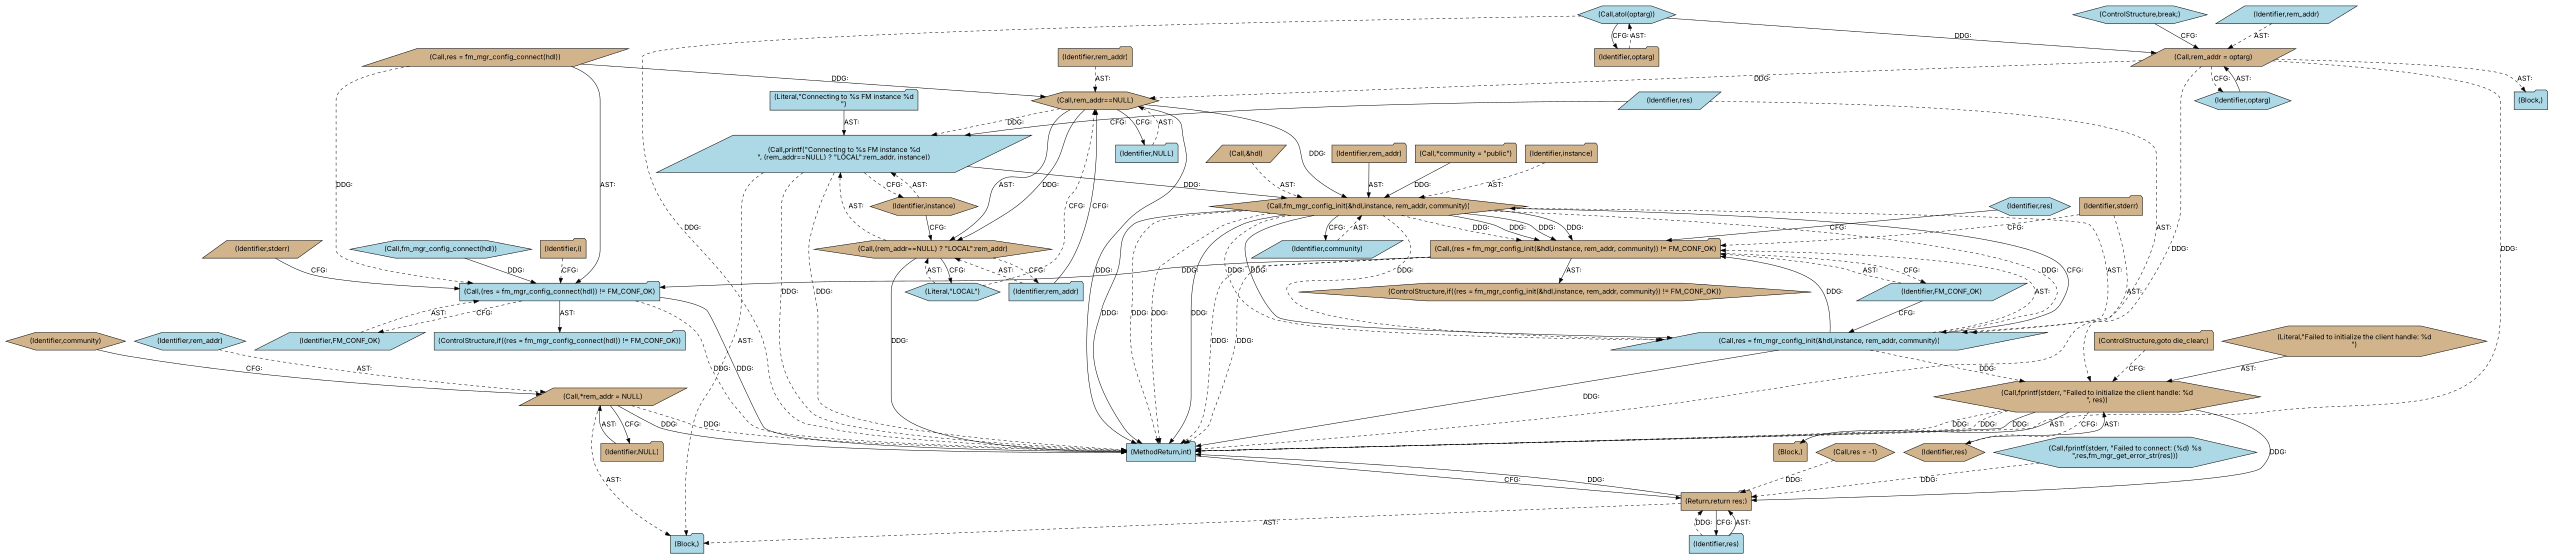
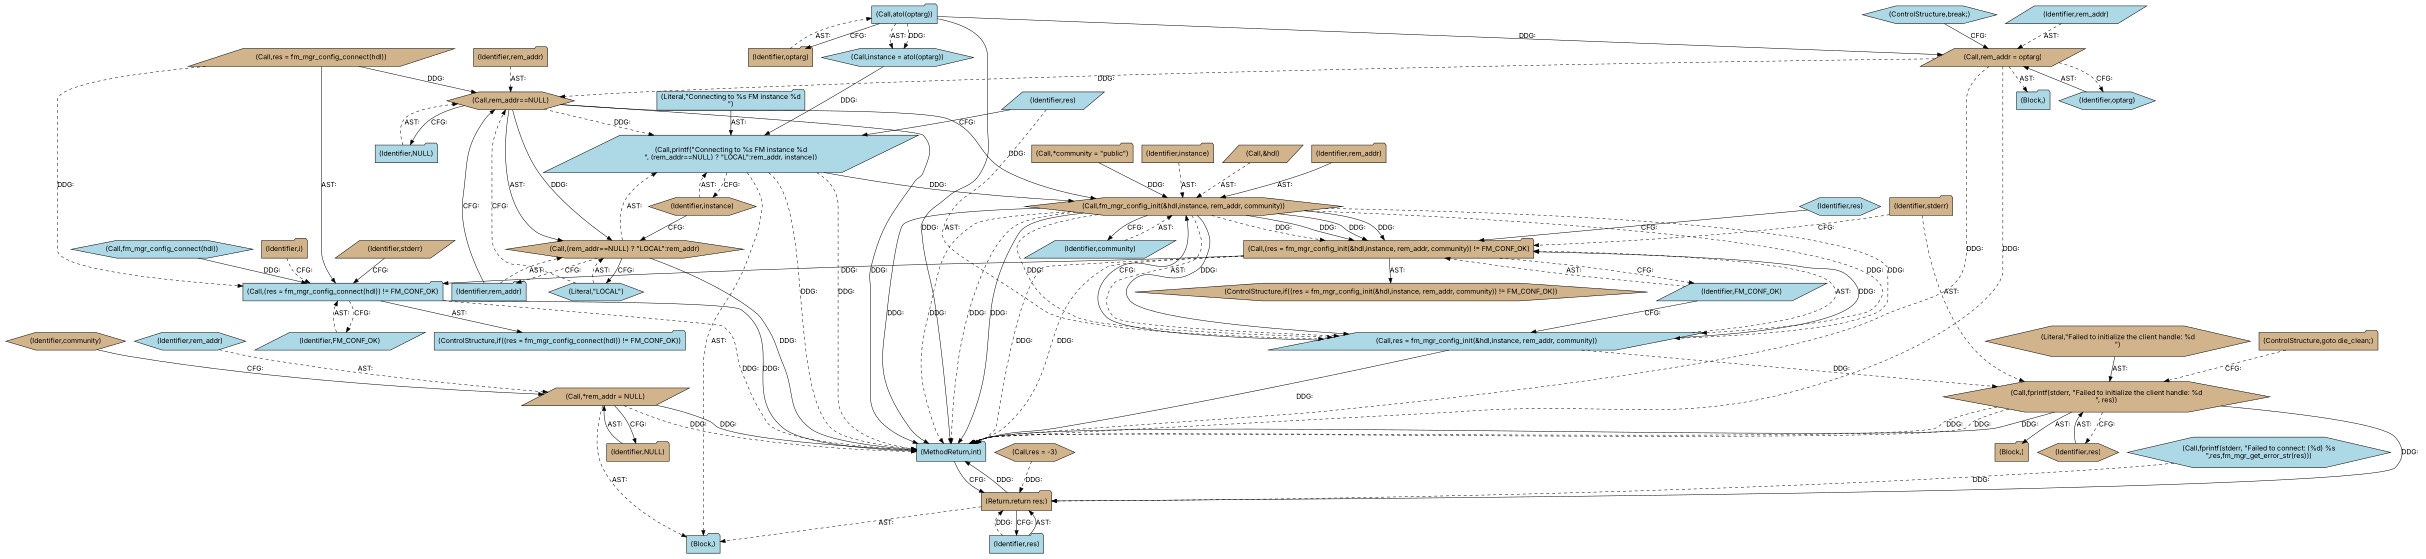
  digraph {
    fontname=Inter
    node [fillcolor=tan fontname=Inter shape=folder style=filled]
    edge [fontname=Inter style=dashed]
    n1 [label="(Call,rem_addr==NULL)" shape=hexagon]
    n2 [fillcolor=lightblue label="(Call,printf(\"Connecting to %s FM instance %d\n\", (rem_addr==NULL) ? \"LOCAL\":rem_addr, instance))" shape=parallelogram]
    n3 [label="(Call,fm_mgr_config_init(&hdl,instance, rem_addr, community))" shape=hexagon]
    n4 [label="(Call,(rem_addr==NULL) ? \"LOCAL\":rem_addr)" shape=hexagon]
    n5 [fillcolor=lightblue label="(Identifier,NULL)"]
    n6 [fillcolor=lightblue label="(MethodReturn,int)"]
    n7 [fillcolor=lightblue label="(Block,)"]
    n8 [label="(Identifier,instance)" shape=hexagon]
    n9 [label="(Call,(res = fm_mgr_config_init(&hdl,instance, rem_addr, community)) != FM_CONF_OK)"]
    n10 [fillcolor=lightblue label="(Call,res = fm_mgr_config_init(&hdl,instance, rem_addr, community))" shape=parallelogram]
    n11 [fillcolor=lightblue label="(Identifier,community)" shape=parallelogram]
    n12 [fillcolor=lightblue label="(Identifier,rem_addr)"]
    n13 [fillcolor=lightblue label="(Literal,\"LOCAL\")" shape=hexagon]
    n14 [label="(Return,return res;)"]
    n15 [label="(Call,rem_addr = optarg)" shape=parallelogram]
    n16 [fillcolor=lightblue label="(Block,)"]
    n17 [fillcolor=lightblue label="(Identifier,optarg)" shape=hexagon]
-   n18 [fillcolor=lightblue label="(Call,atol(optarg))" shape=hexagon]
+   n18 [fillcolor=lightblue label="(Call,atol(optarg))"]
+   n19 [fillcolor=lightblue label="(Call,instance = atol(optarg))" shape=hexagon]
    n20 [label="(Identifier,optarg)"]
    n21 [label="(Call,*rem_addr = NULL)" shape=parallelogram]
    n22 [label="(Identifier,NULL)"]
    n23 [fillcolor=lightblue label="(Call,(res = fm_mgr_config_connect(hdl)) != FM_CONF_OK)"]
    n24 [fillcolor=lightblue label="(Identifier,FM_CONF_OK)" shape=parallelogram]
    n25 [label="(ControlStructure,if((res = fm_mgr_config_init(&hdl,instance, rem_addr, community)) != FM_CONF_OK))" shape=hexagon]
    n26 [label="(Call,fprintf(stderr, \"Failed to initialize the client handle: %d\n\", res))" shape=hexagon]
    n27 [fillcolor=lightblue label="(Identifier,FM_CONF_OK)" shape=parallelogram]
    n28 [fillcolor=lightblue label="(ControlStructure,if((res = fm_mgr_config_connect(hdl)) != FM_CONF_OK))"]
    n29 [label="(Identifier,res)" shape=hexagon]
    n30 [label="(Block,)"]
    n31 [fillcolor=lightblue label="(Identifier,res)"]
    n32 [fillcolor=lightblue label="(Literal,\"Connecting to %s FM instance %d\n\")"]
    n33 [label="(Identifier,stderr)" shape=parallelogram]
    n34 [label="(Literal,\"Failed to initialize the client handle: %d\n\")" shape=hexagon]
    n35 [label="(Identifier,community)" shape=hexagon]
    n36 [label="(ControlStructure,goto die_clean;)"]
-   n37 [label="(Call,res = -1)" shape=hexagon]
+   n37 [label="(Call,res = -3)" shape=hexagon]
    n38 [label="(Identifier,instance)"]
    n39 [fillcolor=lightblue label="(Call,fprintf(stderr, \"Failed to connect: (%d) %s\n\",res,fm_mgr_get_error_str(res)))" shape=hexagon]
    n40 [fillcolor=lightblue label="(Identifier,rem_addr)" shape=parallelogram]
    n41 [fillcolor=lightblue label="(Call,fm_mgr_config_connect(hdl))" shape=hexagon]
    n42 [fillcolor=lightblue label="(Identifier,rem_addr)" shape=hexagon]
    n43 [label="(Identifier,i)"]
    n44 [label="(Call,&hdl)" shape=parallelogram]
    n45 [fillcolor=lightblue label="(Identifier,res)" shape=hexagon]
    n46 [fillcolor=lightblue label="(Identifier,res)" shape=parallelogram]
    n47 [label="(Identifier,stderr)"]
    n48 [label="(Identifier,rem_addr)"]
    n49 [label="(Call,res = fm_mgr_config_connect(hdl))" shape=parallelogram]
    n50 [fillcolor=lightblue label="(ControlStructure,break;)" shape=hexagon]
    n51 [label="(Call,*community = \"public\")"]
    n52 [label="(Identifier,rem_addr)"]
    n1 -> n2 [label="DDG: "]
    n1 -> n3 [label="DDG: " style=solid]
    n1 -> n4 [label="AST: " style=solid]
    n1 -> n4 [label="DDG: " style=solid]
    n1 -> n5 [label="CFG: " style=solid]
    n1 -> n6 [label="DDG: " style=solid]
    n2 -> n3 [label="DDG: " style=solid]
    n2 -> n6 [label="DDG: "]
    n2 -> n6 [label="DDG: "]
    n2 -> n7 [label="AST: "]
    n2 -> n8 [label="CFG: "]
    n3 -> n6 [label="DDG: " style=solid]
    n3 -> n6 [label="DDG: " style=solid]
    n3 -> n6 [label="DDG: "]
    n3 -> n6 [label="DDG: "]
    n3 -> n9 [label="DDG: " style=solid]
    n3 -> n9 [label="DDG: "]
    n3 -> n9 [label="DDG: " style=solid]
    n3 -> n9 [label="DDG: " style=solid]
    n3 -> n10 [label="AST: "]
    n3 -> n10 [label="DDG: " style=solid]
    n3 -> n10 [label="DDG: "]
    n3 -> n10 [label="DDG: "]
    n3 -> n10 [label="DDG: "]
    n3 -> n11 [label="CFG: " style=solid]
    n4 -> n2 [label="AST: "]
    n4 -> n6 [label="DDG: " style=solid]
    n4 -> n12 [label="CFG: "]
    n4 -> n13 [label="CFG: " style=solid]
    n5 -> n1 [label="AST: "]
    n6 -> n14 [label="CFG: " style=solid]
    n8 -> n2 [label="AST: "]
    n8 -> n4 [label="CFG: " style=solid]
    n9 -> n6 [label="DDG: "]
    n9 -> n6 [label="DDG: "]
    n9 -> n23 [label="DDG: " style=solid]
    n9 -> n24 [label="CFG: "]
    n9 -> n25 [label="AST: " style=solid]
    n10 -> n3 [label="CFG: " style=solid]
    n10 -> n6 [label="DDG: " style=solid]
    n10 -> n9 [label="AST: "]
    n10 -> n9 [label="DDG: " style=solid]
    n10 -> n26 [label="DDG: "]
    n11 -> n3 [label="AST: "]
    n12 -> n1 [label="CFG: " style=solid]
    n12 -> n4 [label="AST: "]
    n13 -> n1 [label="CFG: "]
    n13 -> n4 [label="AST: "]
    n14 -> n6 [label="DDG: " style=solid]
    n14 -> n7 [label="AST: "]
    n14 -> n31 [label="CFG: " style=solid]
    n15 -> n1 [label="DDG: "]
    n15 -> n6 [label="DDG: "]
    n15 -> n6 [label="DDG: "]
    n15 -> n16 [label="AST: "]
    n15 -> n17 [label="CFG: "]
    n17 -> n15 [label="AST: " style=solid]
-   n18 -> n6 [label="DDG: "]
+   n18 -> n6 [label="DDG: " style=solid]
    n18 -> n15 [label="DDG: " style=solid]
+   n18 -> n19 [label="AST: "]
+   n18 -> n19 [label="DDG: "]
    n18 -> n20 [label="CFG: " style=solid]
+   n19 -> n2 [label="DDG: " style=solid]
    n20 -> n18 [label="AST: "]
    n21 -> n6 [label="DDG: "]
    n21 -> n6 [label="DDG: " style=solid]
    n21 -> n7 [label="AST: "]
    n21 -> n22 [label="CFG: " style=solid]
    n22 -> n21 [label="AST: " style=solid]
    n23 -> n6 [label="DDG: " style=solid]
    n23 -> n6 [label="DDG: "]
    n23 -> n27 [label="CFG: "]
    n23 -> n28 [label="AST: " style=solid]
    n24 -> n9 [label="AST: "]
    n24 -> n10 [label="CFG: " style=solid]
    n26 -> n6 [label="DDG: " style=solid]
    n26 -> n6 [label="DDG: "]
    n26 -> n6 [label="DDG: "]
    n26 -> n14 [label="DDG: " style=solid]
    n26 -> n29 [label="CFG: "]
    n26 -> n30 [label="AST: " style=solid]
    n27 -> n23 [label="AST: "]
    n29 -> n26 [label="AST: " style=solid]
    n31 -> n14 [label="AST: " style=solid]
    n31 -> n14 [label="DDG: "]
    n32 -> n2 [label="AST: " style=solid]
    n33 -> n23 [label="CFG: " style=solid]
    n34 -> n26 [label="AST: " style=solid]
    n35 -> n21 [label="CFG: " style=solid]
    n36 -> n26 [label="CFG: "]
    n37 -> n14 [label="DDG: "]
    n38 -> n3 [label="AST: "]
    n39 -> n14 [label="DDG: "]
    n40 -> n15 [label="AST: "]
    n41 -> n23 [label="DDG: " style=solid]
    n42 -> n21 [label="AST: "]
    n43 -> n23 [label="CFG: "]
    n44 -> n3 [label="AST: "]
    n45 -> n9 [label="CFG: " style=solid]
    n46 -> n2 [label="CFG: " style=solid]
    n46 -> n10 [label="AST: "]
    n47 -> n9 [label="CFG: "]
    n47 -> n26 [label="AST: "]
    n48 -> n3 [label="AST: " style=solid]
    n49 -> n1 [label="DDG: " style=solid]
    n49 -> n23 [label="AST: " style=solid]
    n49 -> n23 [label="DDG: "]
    n50 -> n15 [label="CFG: " style=solid]
    n51 -> n3 [label="DDG: " style=solid]
    n52 -> n1 [label="AST: "]
  }
